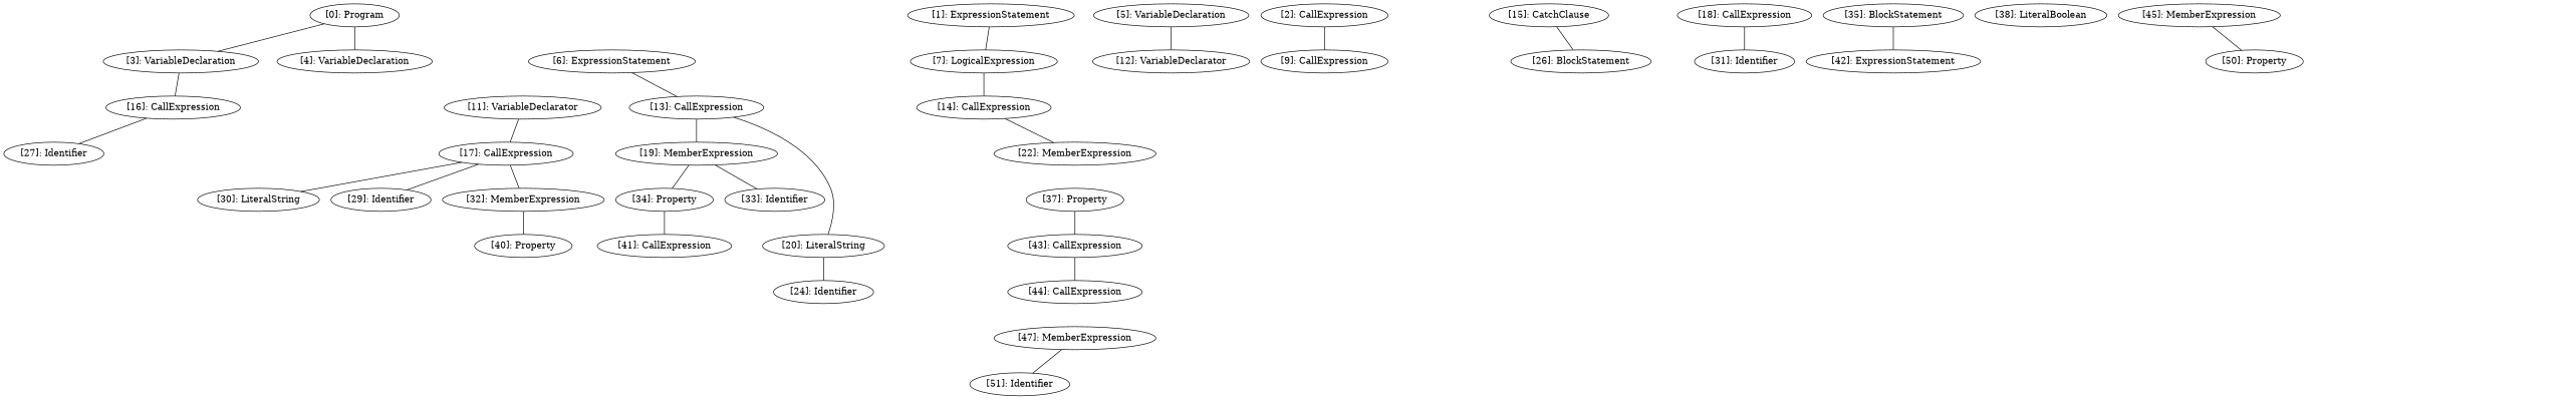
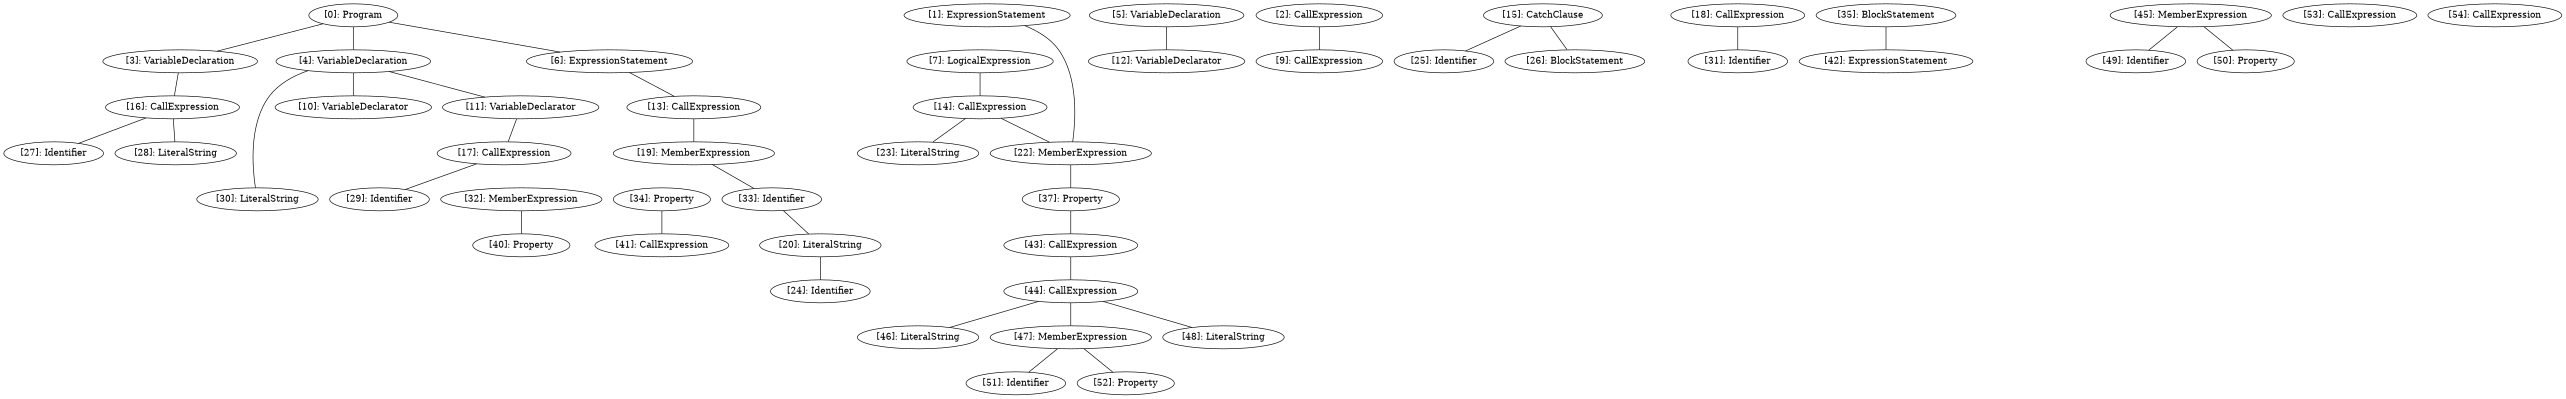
  graph {
    fontname="DejaVu Serif"
    node [fontname="DejaVu Serif"]
    edge [fontname="DejaVu Serif"]
    n1 [label="[0]: Program"]
    n2 [label="[3]: VariableDeclaration"]
    n3 [label="[4]: VariableDeclaration"]
    n4 [label="[6]: ExpressionStatement"]
    n5 [label="[1]: ExpressionStatement"]
    n6 [label="[7]: LogicalExpression"]
    n7 [label="[16]: CallExpression"]
+   n8 [label="[10]: VariableDeclarator"]
    n9 [label="[11]: VariableDeclarator"]
    n10 [label="[5]: VariableDeclaration"]
    n11 [label="[12]: VariableDeclarator"]
    n12 [label="[13]: CallExpression"]
    n13 [label="[2]: CallExpression"]
    n14 [label="[9]: CallExpression"]
    n15 [label="[14]: CallExpression"]
    n16 [label="[17]: CallExpression"]
    n17 [label="[19]: MemberExpression"]
    n18 [label="[20]: LiteralString"]
    n19 [label="[22]: MemberExpression"]
+   n20 [label="[23]: LiteralString"]
    n21 [label="[15]: CatchClause"]
+   n22 [label="[25]: Identifier"]
    n23 [label="[26]: BlockStatement"]
    n24 [label="[27]: Identifier"]
+   n25 [label="[28]: LiteralString"]
    n26 [label="[29]: Identifier"]
    n27 [label="[30]: LiteralString"]
    n28 [label="[32]: MemberExpression"]
    n29 [label="[18]: CallExpression"]
    n30 [label="[31]: Identifier"]
    n31 [label="[33]: Identifier"]
    n32 [label="[34]: Property"]
    n33 [label="[24]: Identifier"]
    n34 [label="[37]: Property"]
    n35 [label="[40]: Property"]
    n36 [label="[41]: CallExpression"]
    n37 [label="[35]: BlockStatement"]
    n38 [label="[42]: ExpressionStatement"]
    n39 [label="[43]: CallExpression"]
    n40 [label="[44]: CallExpression"]
-   n41 [label="[38]: LiteralBoolean"]
+   n42 [label="[46]: LiteralString"]
    n43 [label="[47]: MemberExpression"]
+   n44 [label="[48]: LiteralString"]
    n45 [label="[45]: MemberExpression"]
+   n46 [label="[49]: Identifier"]
    n47 [label="[50]: Property"]
    n48 [label="[51]: Identifier"]
+   n49 [label="[52]: Property"]
+   n50 [label="[53]: CallExpression"]
+   n51 [label="[54]: CallExpression"]
    n1 -- n2
    n1 -- n3
+   n1 -- n4
    n2 -- n7
+   n3 -- n8
+   n3 -- n9
    n4 -- n12
-   n5 -- n6
+   n5 -- n19
    n6 -- n15
    n7 -- n24
+   n7 -- n25
    n9 -- n16
    n10 -- n11
    n12 -- n17
-   n12 -- n18
+   n31 -- n18
    n13 -- n14
    n15 -- n19
+   n15 -- n20
    n16 -- n26
-   n16 -- n27
-   n16 -- n28
+   n3 -- n27
    n17 -- n31
-   n17 -- n32
    n18 -- n33
+   n19 -- n34
+   n21 -- n22
    n21 -- n23
    n28 -- n35
    n29 -- n30
    n32 -- n36
    n34 -- n39
    n37 -- n38
    n39 -- n40
+   n40 -- n42
+   n40 -- n43
+   n40 -- n44
    n43 -- n48
+   n43 -- n49
+   n45 -- n46
    n45 -- n47
  }
